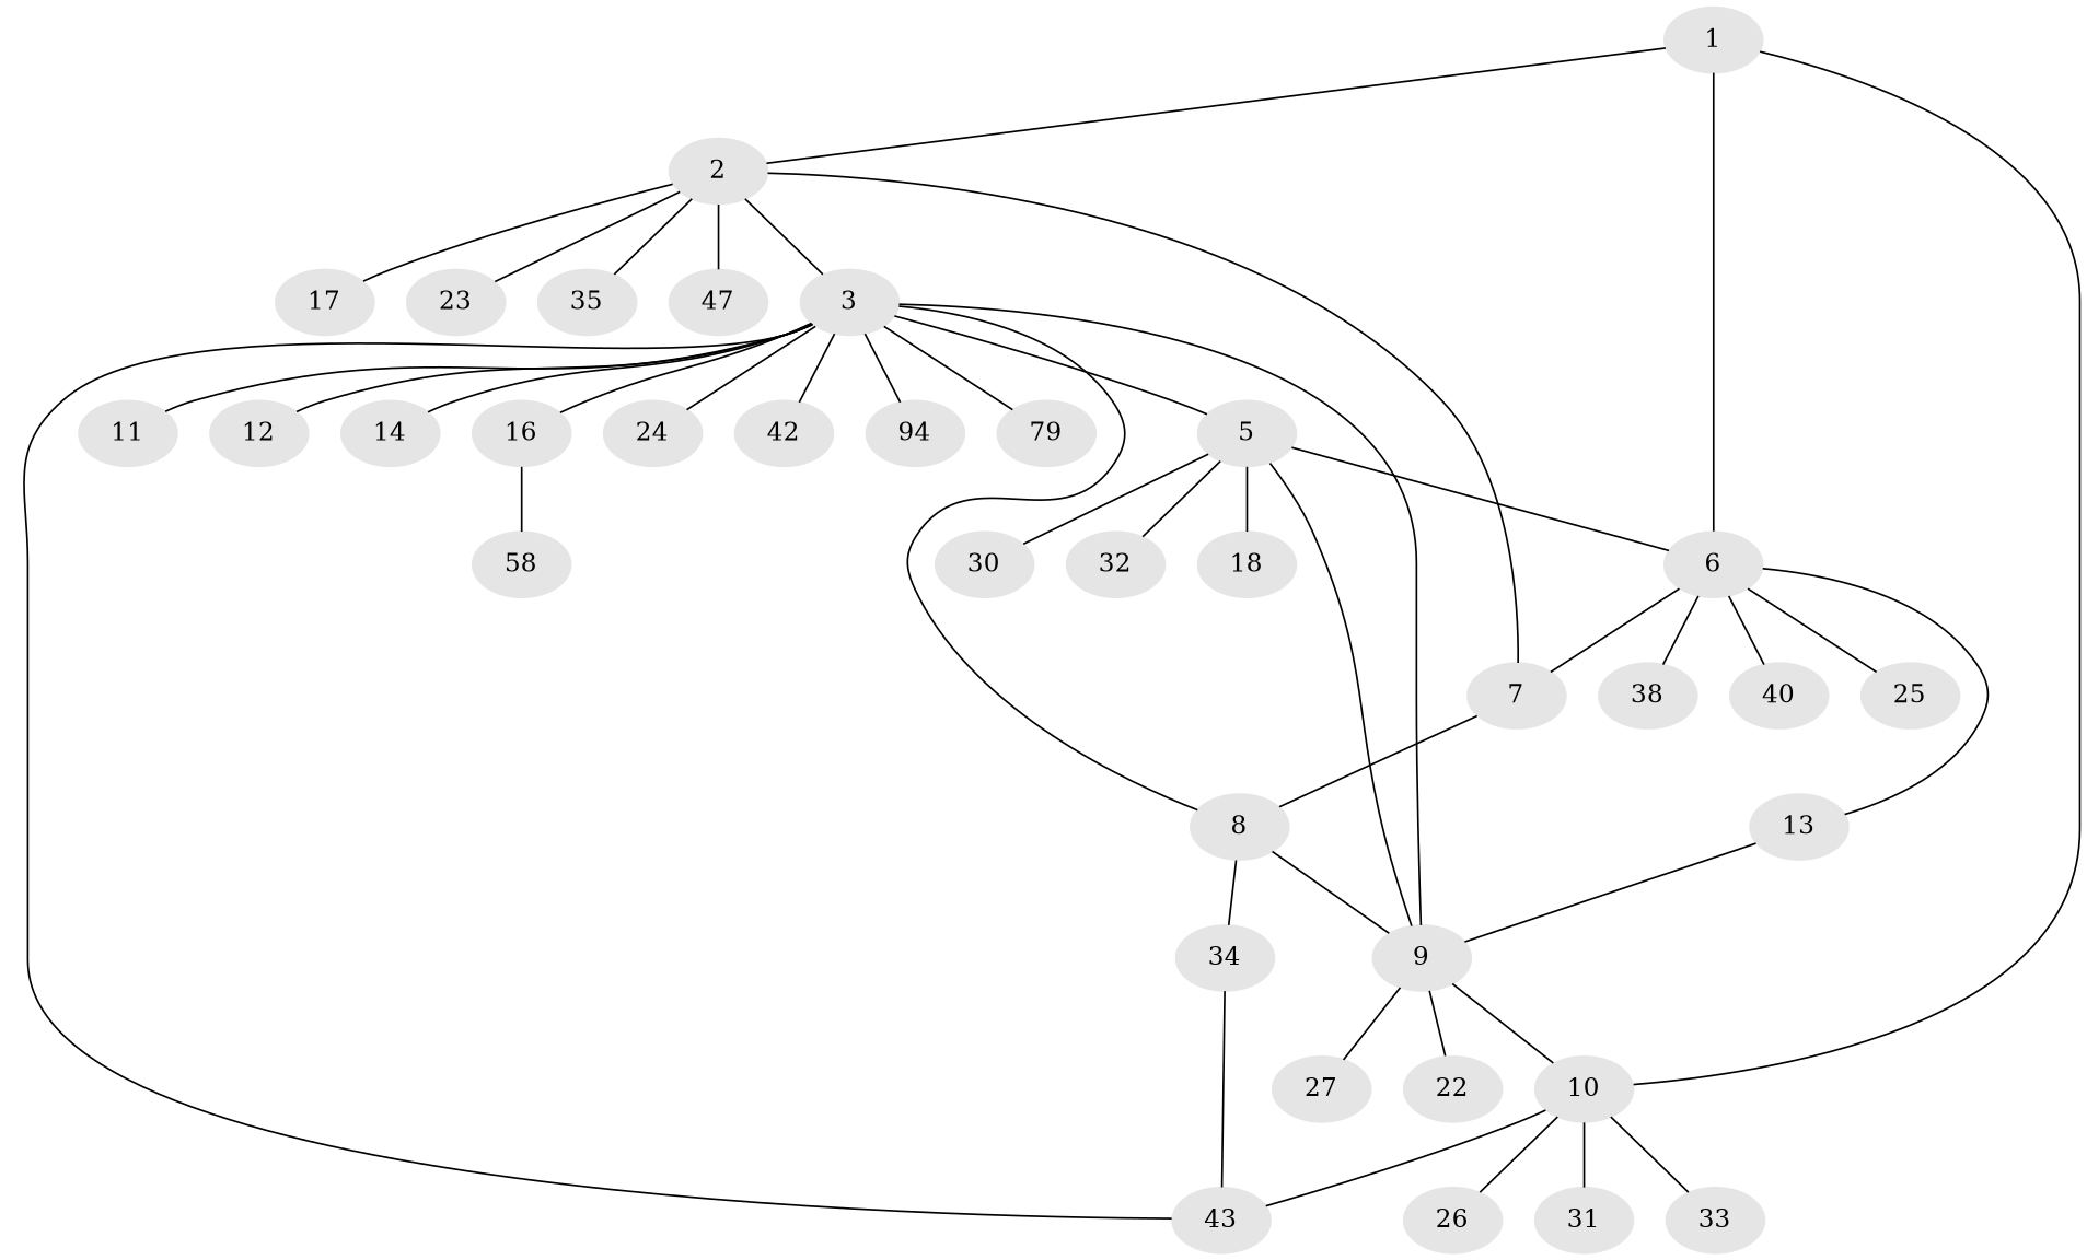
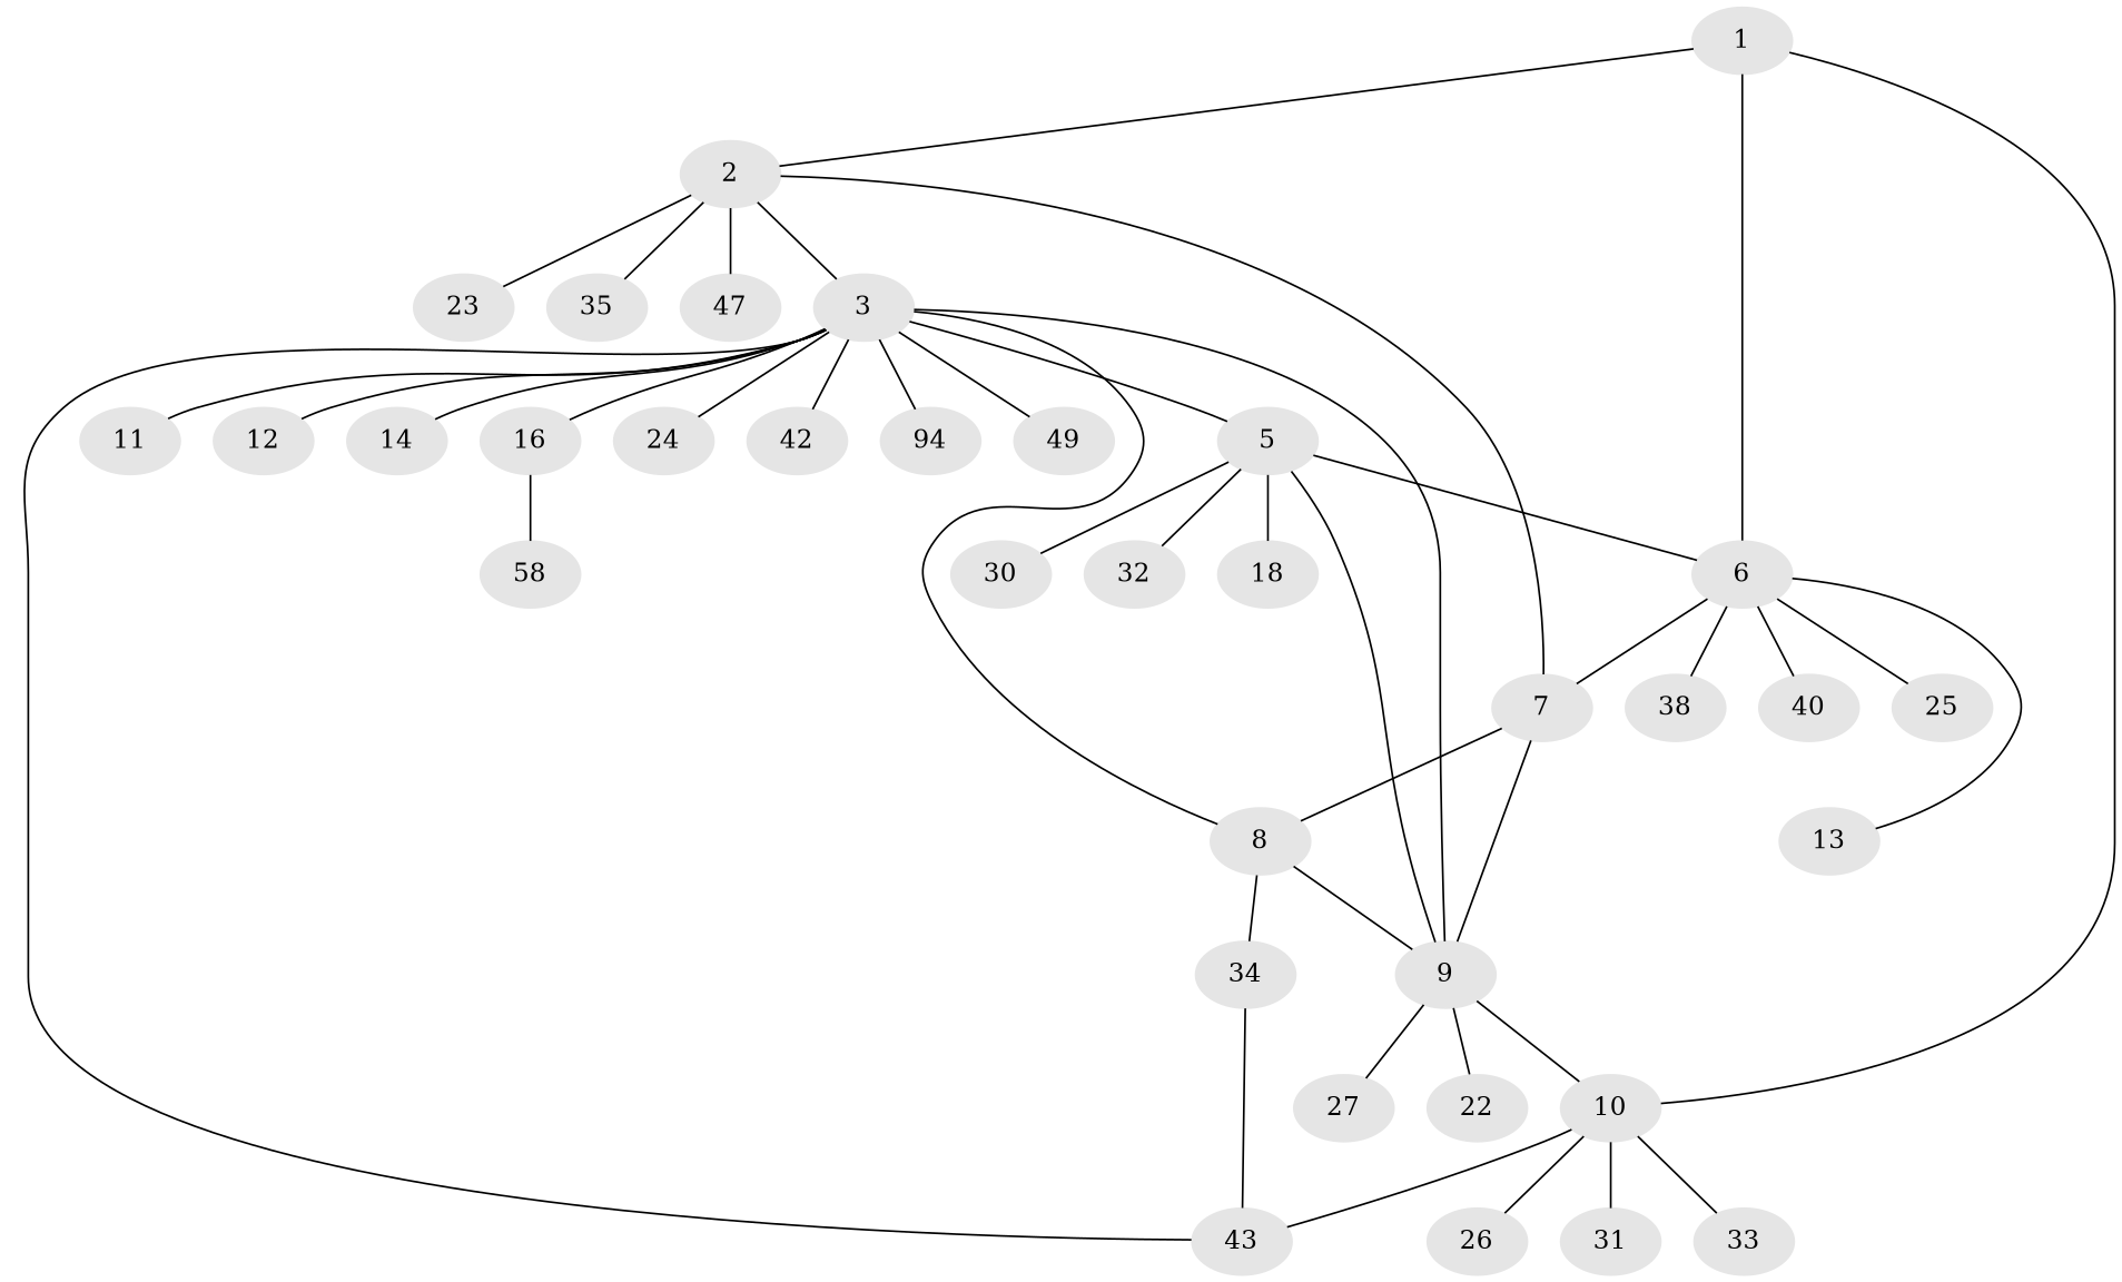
  graph {
    node [color=gray90 style=filled]
    1 [super="+36"]
    2 [super="+15"]
    6 [super="+19"]
    10 [super="+37"]
    3 [super="+4"]
    7
-   17
    23 [super="+39"]
    35
    47
    13
    25
    38 [super="+48"]
    40
    43 [super="+45"]
    26 [super="+29"]
    31
    33
    5 [super="+20"]
    8 [super="+21"]
    9 [super="+46"]
    11
    12
    14
    16 [super="+41"]
    24
    42
    n28 [label=94]
-   49 [label=79]
+   49
    18
    30
    32
    34
    22
    27
    n36 [label=58]
    1 -- 2
    1 -- 6
    1 -- 10
    2 -- 3
    2 -- 7
-   2 -- 17
    2 -- 23
    2 -- 35
    2 -- 47
    6 -- 7
    6 -- 13
    6 -- 25
    6 -- 38
    6 -- 40
    10 -- 43
    10 -- 26
    10 -- 31
    10 -- 33
    3 -- 43
    3 -- 5
    3 -- 8
    3 -- 9
    3 -- 11
    3 -- 12
    3 -- 14
    3 -- 16
    3 -- 24
    3 -- 42
    3 -- n28
    3 -- 49
    7 -- 8
-   13 -- 9
+   7 -- 9
    5 -- 6
    5 -- 9
    5 -- 18
    5 -- 30
    5 -- 32
    8 -- 9
    8 -- 34
    9 -- 10
    9 -- 22
    9 -- 27
    16 -- n36
    34 -- 43
  }
